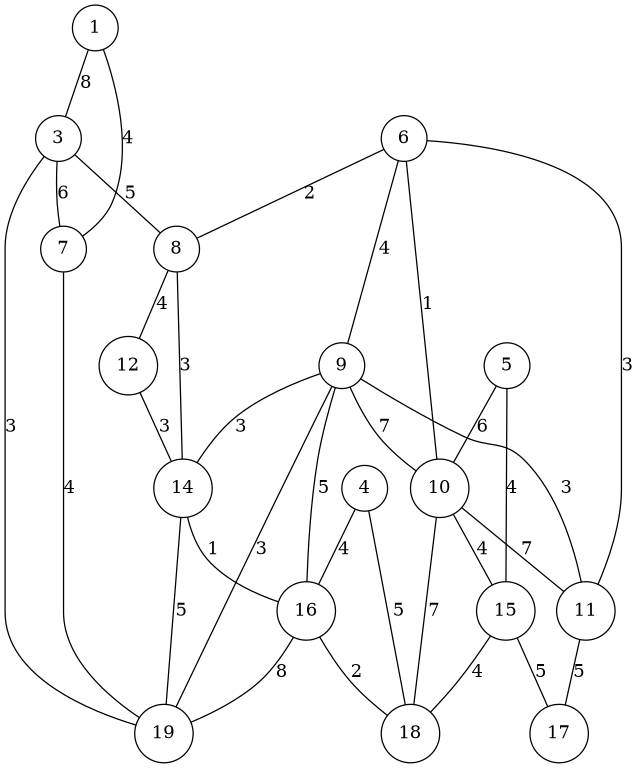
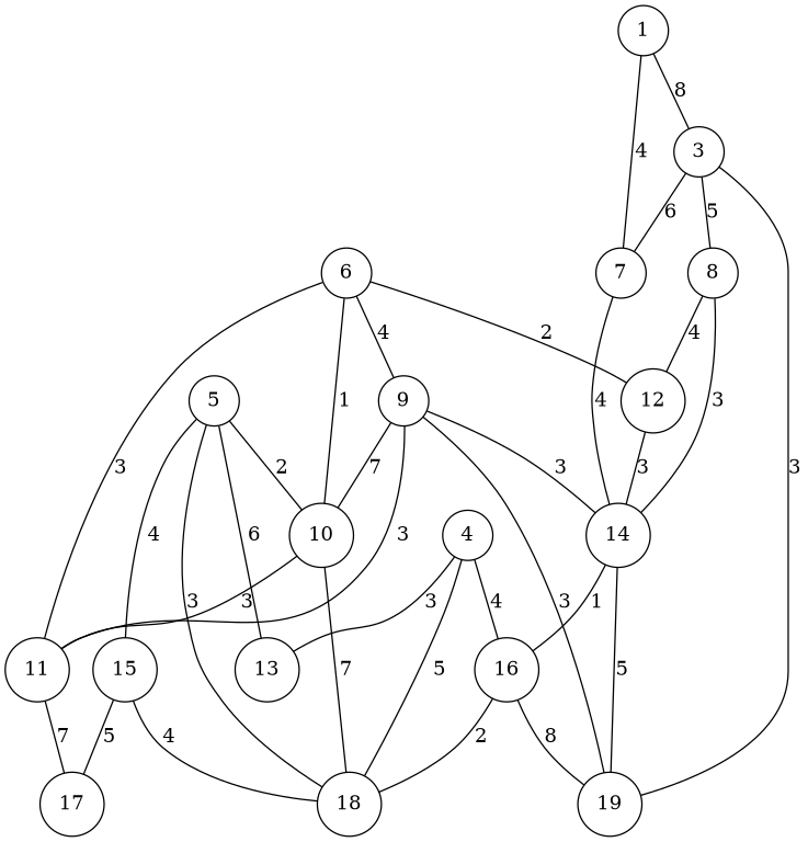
  graph {
    node [shape=circle]
    14
    16
    19
    8
    12
    18
    1
    3
    7
    4
+   13
    5
    10
    15
    11
    17
    6
    9
    14 -- 16 [label=1]
    14 -- 19 [label=5]
    16 -- 19 [label=8]
    16 -- 18 [label=2]
    8 -- 14 [label=3]
    8 -- 12 [label=4]
    12 -- 14 [label=3]
    1 -- 3 [label=8]
    1 -- 7 [label=4]
    3 -- 19 [label=3]
    3 -- 8 [label=5]
    3 -- 7 [label=6]
-   7 -- 19 [label=4]
+   7 -- 14 [label=4]
    4 -- 16 [label=4]
    4 -- 18 [label=5]
-   5 -- 10 [label=6]
+   4 -- 13 [label=3]
+   5 -- 18 [label=3]
+   5 -- 13 [label=6]
+   5 -- 10 [label=2]
    5 -- 15 [label=4]
    10 -- 18 [label=7]
-   10 -- 15 [label=4]
-   10 -- 11 [label=7]
+   10 -- 11 [label=3]
    15 -- 18 [label=4]
    15 -- 17 [label=5]
-   11 -- 17 [label=5]
-   6 -- 8 [label=2]
+   11 -- 17 [label=7]
+   6 -- 12 [label=2]
    6 -- 10 [label=1]
    6 -- 11 [label=3]
    6 -- 9 [label=4]
    9 -- 14 [label=3]
-   9 -- 16 [label=5]
    9 -- 19 [label=3]
    9 -- 10 [label=7]
    9 -- 11 [label=3]
  }
